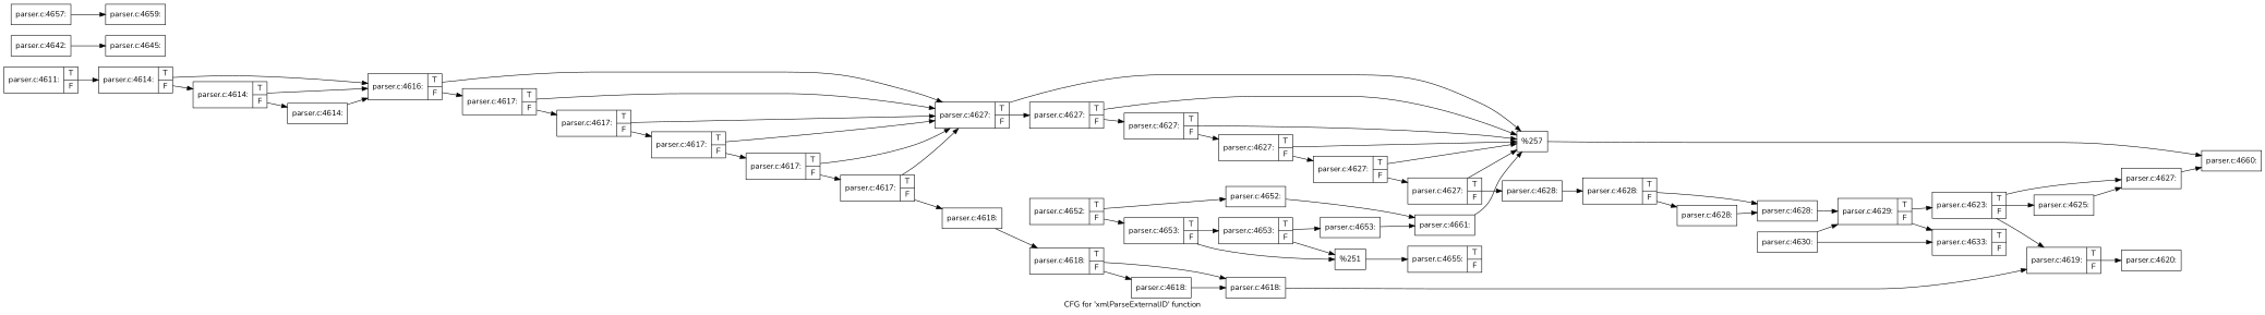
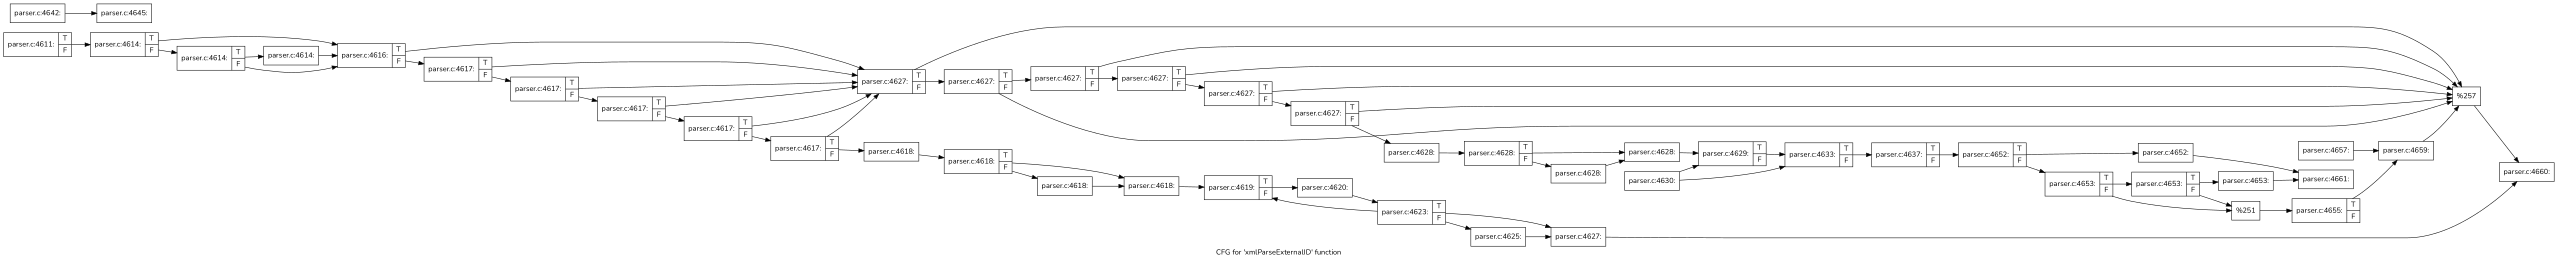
  digraph {
    fontname=Nunito
    label="CFG for 'xmlParseExternalID' function"
    rankdir=LR
    node [fontname=Nunito shape=record]
    edge [fontname=Nunito]
    n1 [label="{parser.c:4611:|{<s0>T|<s1>F}}"]
    n2 [label="{parser.c:4614:|{<s0>T|<s1>F}}"]
    n3 [label="{parser.c:4616:|{<s0>T|<s1>F}}"]
    n4 [label="{parser.c:4614:|{<s0>T|<s1>F}}"]
    n5 [label="{parser.c:4617:|{<s0>T|<s1>F}}"]
    n6 [label="{parser.c:4627:|{<s0>T|<s1>F}}"]
    n7 [label="{parser.c:4614:}"]
    n8 [label="{parser.c:4617:|{<s0>T|<s1>F}}"]
    n9 [label="{parser.c:4627:|{<s0>T|<s1>F}}"]
    n10 [label="{%257}"]
    n11 [label="{parser.c:4617:|{<s0>T|<s1>F}}"]
    n12 [label="{parser.c:4627:|{<s0>T|<s1>F}}"]
    n13 [label="{parser.c:4660:}"]
    n14 [label="{parser.c:4617:|{<s0>T|<s1>F}}"]
    n15 [label="{parser.c:4617:|{<s0>T|<s1>F}}"]
    n16 [label="{parser.c:4618:}"]
    n17 [label="{parser.c:4618:|{<s0>T|<s1>F}}"]
    n18 [label="{parser.c:4618:}"]
    n19 [label="{parser.c:4618:}"]
    n20 [label="{parser.c:4619:|{<s0>T|<s1>F}}"]
    n21 [label="{parser.c:4620:}"]
    n22 [label="{parser.c:4623:|{<s0>T|<s1>F}}"]
    n23 [label="{parser.c:4625:}"]
    n24 [label="{parser.c:4627:}"]
    n25 [label="{parser.c:4661:}"]
    n26 [label="{parser.c:4627:|{<s0>T|<s1>F}}"]
    n27 [label="{parser.c:4627:|{<s0>T|<s1>F}}"]
    n28 [label="{parser.c:4627:|{<s0>T|<s1>F}}"]
    n29 [label="{parser.c:4628:}"]
    n30 [label="{parser.c:4628:|{<s0>T|<s1>F}}"]
    n31 [label="{parser.c:4628:}"]
    n32 [label="{parser.c:4628:}"]
    n33 [label="{parser.c:4629:|{<s0>T|<s1>F}}"]
    n34 [label="{parser.c:4633:|{<s0>T|<s1>F}}"]
    n35 [label="{parser.c:4630:}"]
+   n36 [label="{parser.c:4637:|{<s0>T|<s1>F}}"]
    n37 [label="{parser.c:4652:|{<s0>T|<s1>F}}"]
    n38 [label="{parser.c:4652:}"]
    n39 [label="{parser.c:4653:|{<s0>T|<s1>F}}"]
    n40 [label="{parser.c:4642:}"]
    n41 [label="{parser.c:4645:}"]
    n42 [label="{parser.c:4653:|{<s0>T|<s1>F}}"]
    n43 [label="{%251}"]
    n44 [label="{parser.c:4655:|{<s0>T|<s1>F}}"]
    n45 [label="{parser.c:4659:}"]
    n46 [label="{parser.c:4657:}"]
    n47 [label="{parser.c:4653:}"]
    n1 -> n2
    n2 -> n3
    n2 -> n4
    n3 -> n5
    n3 -> n6
    n4 -> n3
    n4 -> n7
    n5 -> n6
    n5 -> n8
    n6 -> n9
    n6 -> n10
    n7 -> n3
    n8 -> n6
    n8 -> n11
    n9 -> n10
    n9 -> n12
    n10 -> n13
    n11 -> n6
    n11 -> n14
    n12 -> n10
    n12 -> n26
    n14 -> n6
    n14 -> n15
    n15 -> n6
    n15 -> n16
    n16 -> n17
    n17 -> n18
    n17 -> n19
    n18 -> n19
    n19 -> n20
    n20 -> n21
-   n33 -> n22
+   n21 -> n22
    n22 -> n20
    n22 -> n23
    n22 -> n24
    n23 -> n24
    n24 -> n13
    n26 -> n10
    n26 -> n27
    n27 -> n10
    n27 -> n28
    n28 -> n10
    n28 -> n29
    n29 -> n30
    n30 -> n31
    n30 -> n32
    n31 -> n32
    n32 -> n33
    n33 -> n34
+   n34 -> n36
    n35 -> n33
    n35 -> n34
+   n36 -> n37
    n37 -> n38
    n37 -> n39
    n38 -> n25
    n39 -> n42
    n39 -> n43
    n40 -> n41
    n42 -> n43
    n42 -> n47
    n43 -> n44
-   n25 -> n10
+   n44 -> n45
+   n45 -> n10
    n46 -> n45
    n47 -> n25
  }
